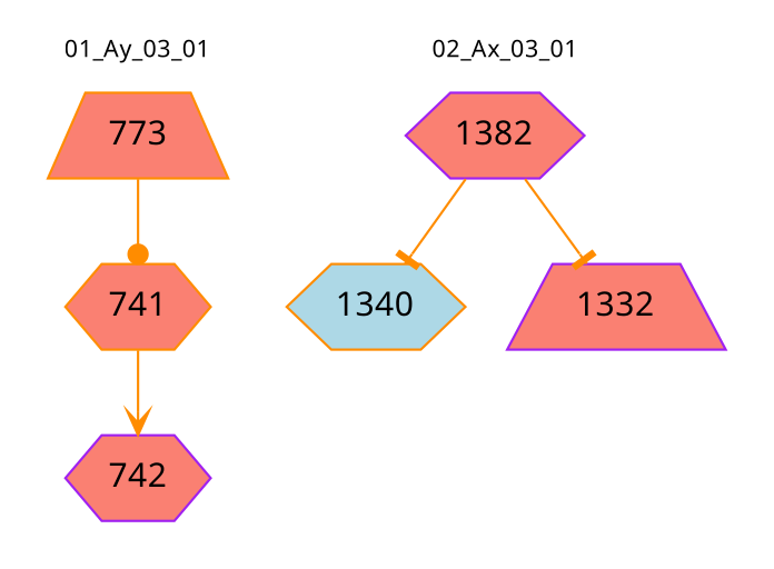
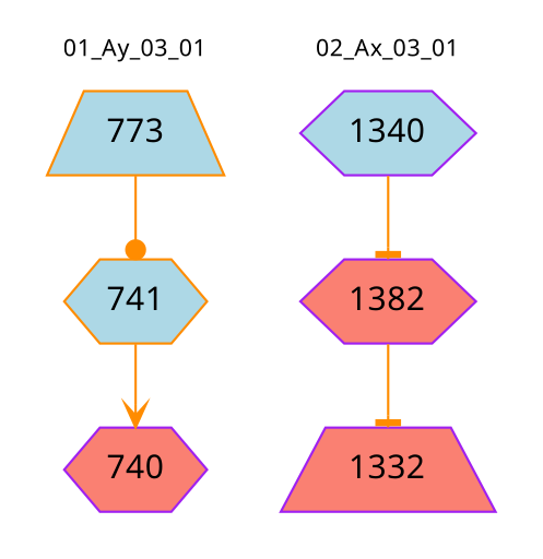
  digraph {
    fontname="Noto Sans"
    node [color=purple fillcolor=salmon fontname="Noto Sans" shape=hexagon style=filled]
    edge [arrowhead=tee color=darkorange fontname="Noto Sans"]
-   n1 [color=darkorange label=741]
-   n2 [label=742]
-   n3 [color=darkorange label=773 shape=trapezium]
-   n4 [color=darkorange fillcolor=lightblue label=1340]
+   n1 [color=darkorange fillcolor=lightblue label=741]
+   n2 [label=740]
+   n3 [color=darkorange fillcolor=lightblue label=773 shape=trapezium]
+   n4 [fillcolor=lightblue label=1340]
    n5 [label=1332 shape=trapezium]
    n6 [label=1382]
    subgraph cluster_1 {
      color=white
      fontsize=10
      label="01_Ay_03_01"
      n1
      n2
      n3
    }
    subgraph cluster_2 {
      color=white
      fontsize=10
      label="02_Ax_03_01"
      n4
      n5
      n6
    }
    n1 -> n2 [arrowhead=vee]
    n3 -> n1 [arrowhead=dot]
-   n6 -> n4
+   n4 -> n6
    n6 -> n5
  }
